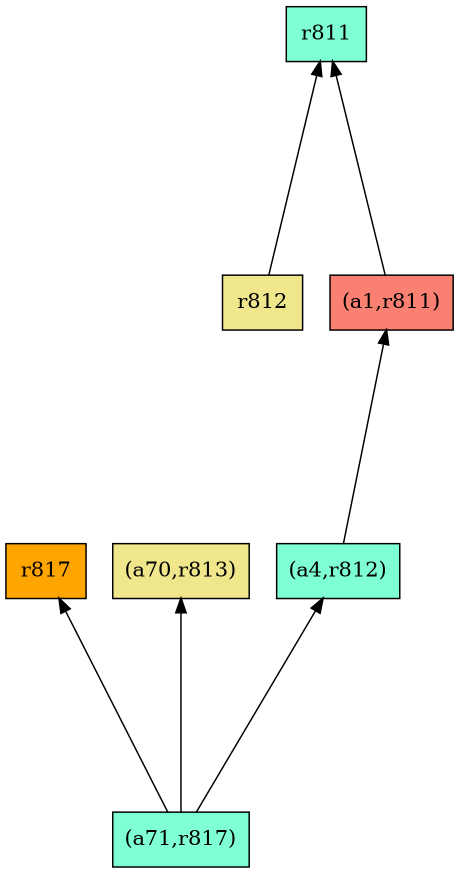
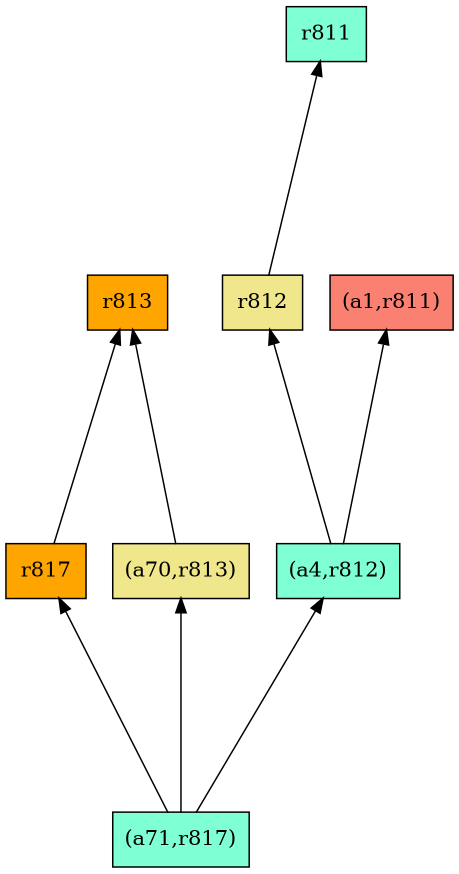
  digraph {
    rankdir=BT
    ranksep=2.0
    node [fillcolor=aquamarine shape=record style=filled]
    n1 [label="{r811}"]
    n2 [fillcolor=orange label="{r817}"]
+   n3 [fillcolor=orange label="{r813}"]
    n4 [fillcolor=khaki label="{r812}"]
    n5 [label="{(a4,r812)}"]
    n6 [fillcolor=salmon label="{(a1,r811)}"]
    n7 [label="{(a71,r817)}"]
    n8 [fillcolor=khaki label="{(a70,r813)}"]
+   n2 -> n3
    n4 -> n1
+   n5 -> n4
    n5 -> n6
-   n6 -> n1
    n7 -> n2
    n7 -> n5
    n7 -> n8
+   n8 -> n3
  }
